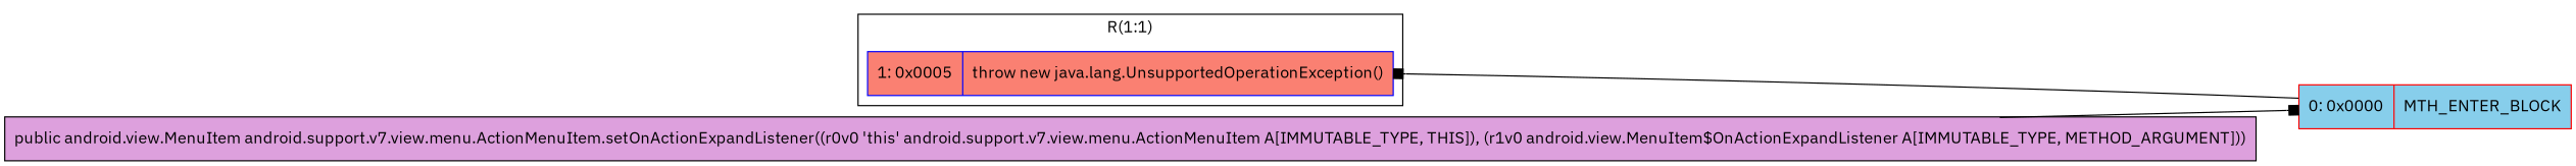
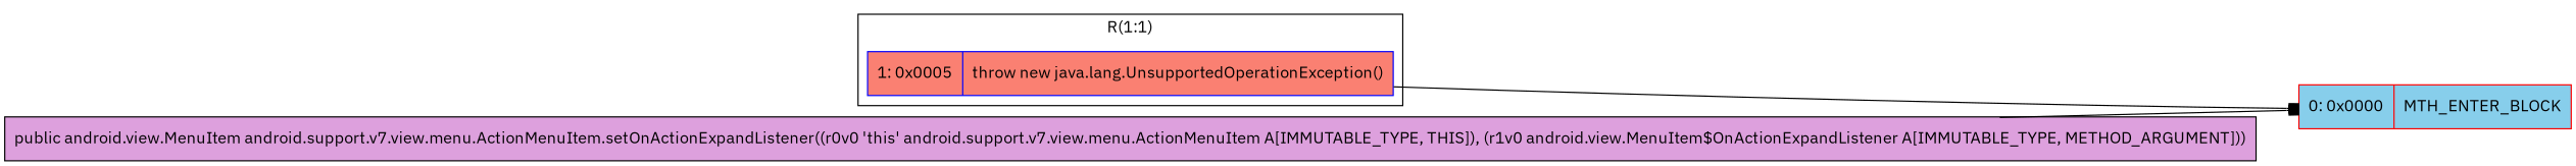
  digraph {
    rankdir=LR
    fontname="IBM Plex Sans"
    node [shape=record style=filled fontname="IBM Plex Sans"]
    edge [arrowhead=box fontname="IBM Plex Sans"]
    n1 [color=blue label="{1\:\ 0x0005|throw new java.lang.UnsupportedOperationException()\l}" fillcolor=salmon]
    n2 [color=red label="{0\:\ 0x0000|MTH_ENTER_BLOCK\l}" fillcolor=skyblue]
    n3 [label="{public android.view.MenuItem android.support.v7.view.menu.ActionMenuItem.setOnActionExpandListener((r0v0 'this' android.support.v7.view.menu.ActionMenuItem A[IMMUTABLE_TYPE, THIS]), (r1v0 android.view.MenuItem$OnActionExpandListener A[IMMUTABLE_TYPE, METHOD_ARGUMENT])) }" fillcolor=plum]
    subgraph cluster_1 {
      label="R(1:1)"
      n1
    }
-   n2 -> n1
+   n1 -> n2
    n3 -> n2
  }
